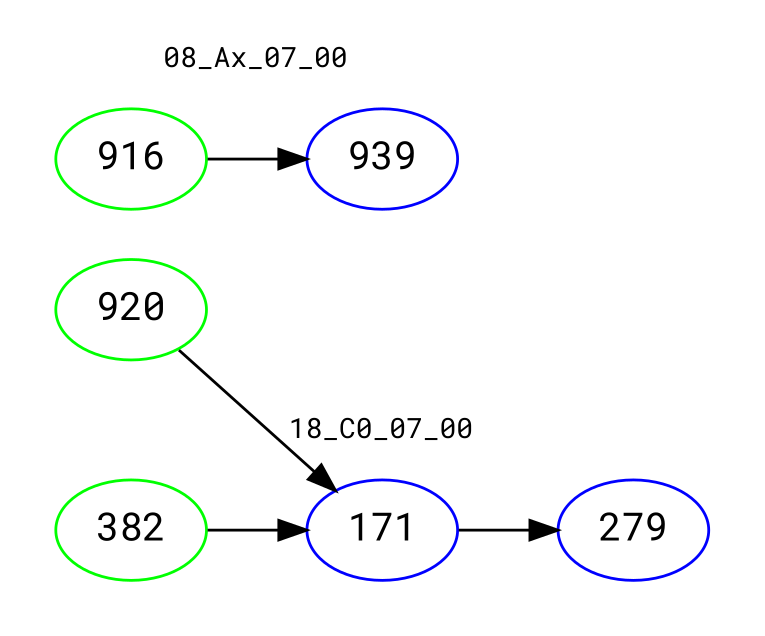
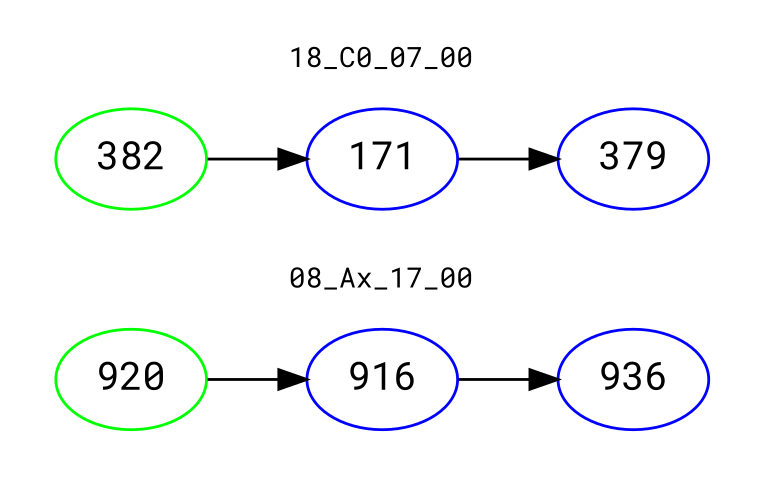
  digraph {
    fontname="Roboto Mono"
    rankdir=LR
    node [color=blue fontname="Roboto Mono"]
    edge [color=black fontname="Roboto Mono"]
    n1 [color=green label=920]
-   n2 [color=green label=916]
-   n3 [label=939]
+   n2 [label=916]
+   n3 [label=936]
    n4 [color=green label=382]
    n5 [label=171]
-   n6 [label=279]
+   n6 [label=379]
    subgraph cluster_1 {
      color=white
      fontsize=10
-     label="08_Ax_07_00"
+     label="08_Ax_17_00"
      n1
      n2
      n3
    }
    subgraph cluster_2 {
      color=white
      fontsize=10
      label="18_C0_07_00"
      n4
      n5
      n6
    }
-   n1 -> n5
+   n1 -> n2
    n2 -> n3
    n4 -> n5
    n5 -> n6
  }
